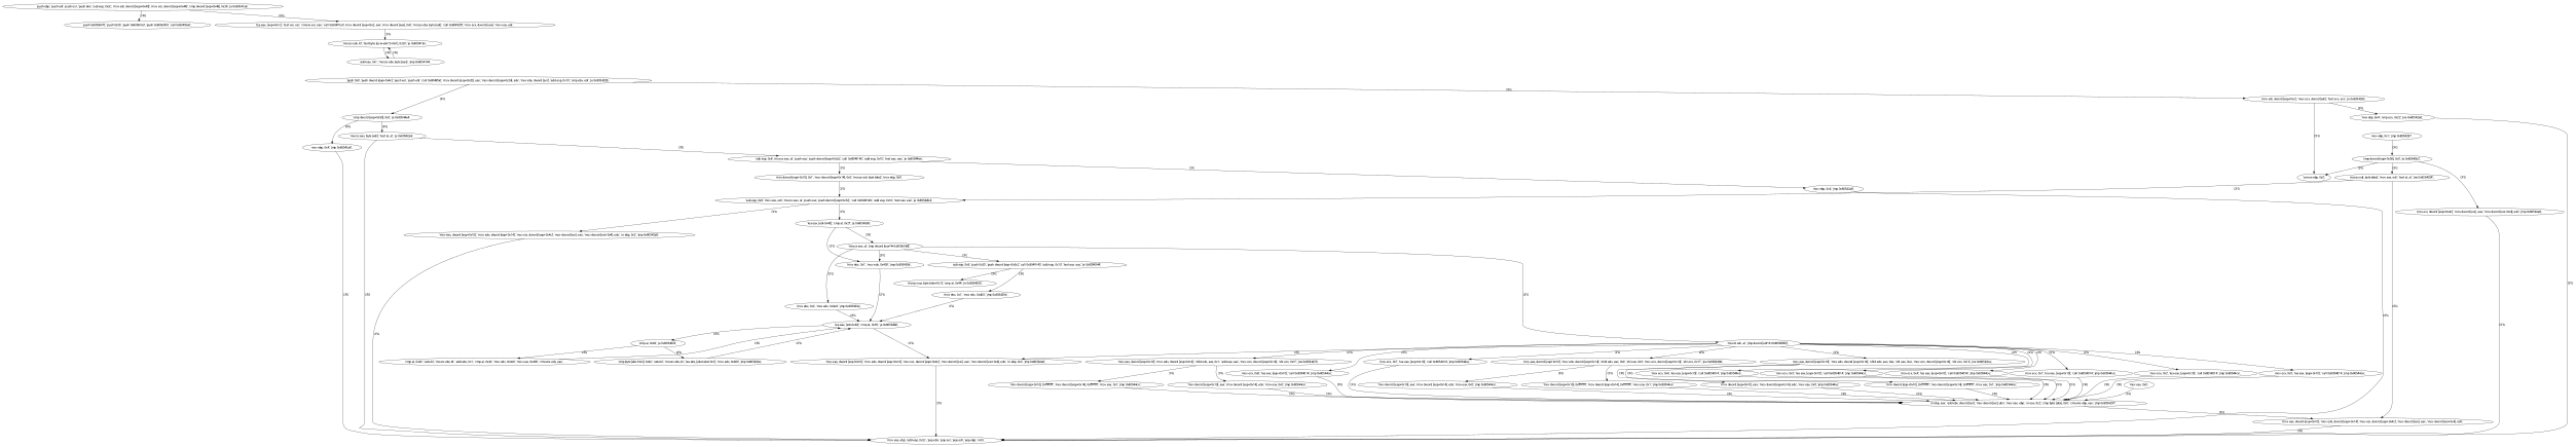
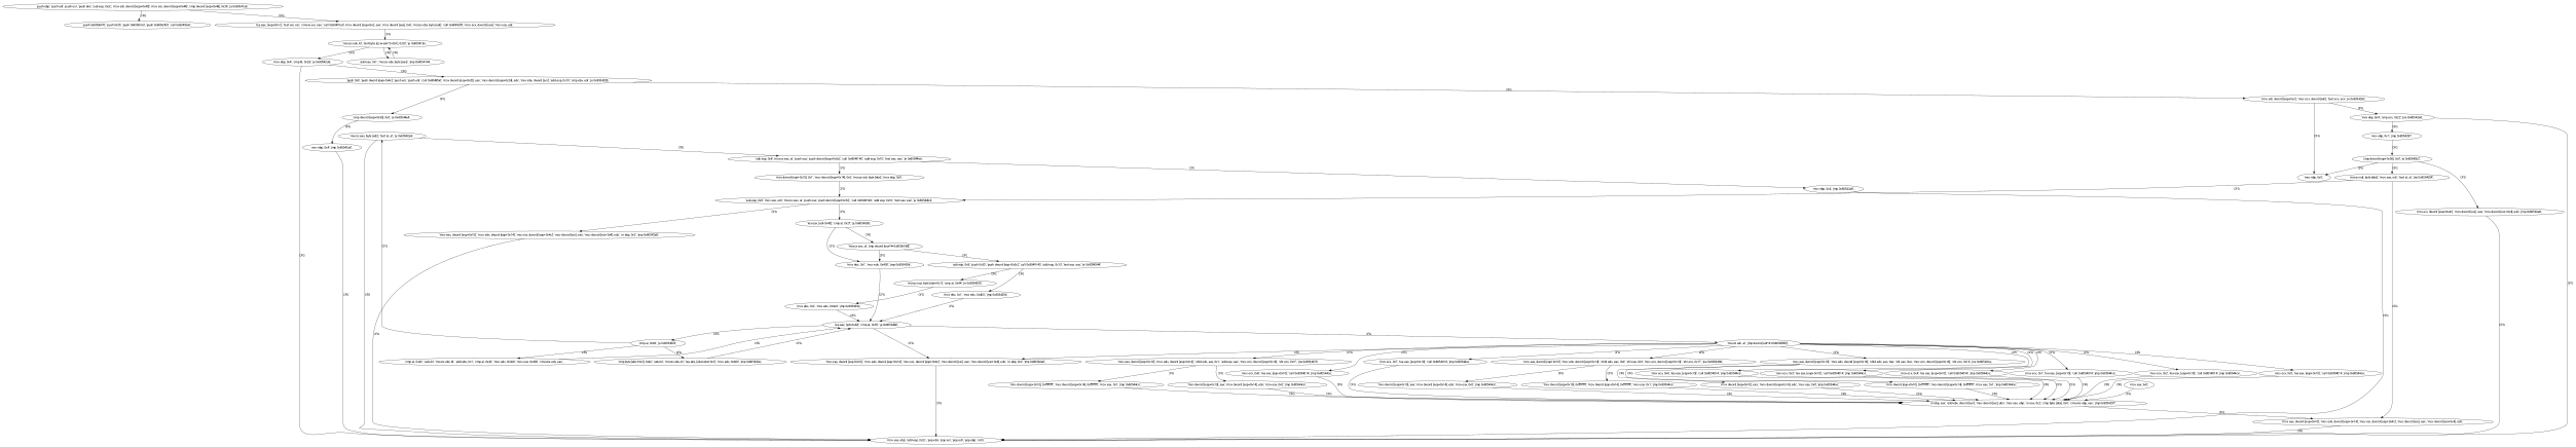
  digraph {
    fontname=Roboto
    node [fontname=Roboto]
    edge [fontname=Roboto]
    n1 [label="'push ebp', 'push edi', 'push esi', 'push ebx', 'sub esp, 0x2c', 'mov edi, dword [esp+0x40]', 'mov esi, dword [esp+0x44]', 'cmp dword [esp+0x48], 0x24', 'ja 0x80541a6', "]
    n2 [label="'push 0x8056970', 'push 0x55', 'push 0x80567a0', 'push 0x80567b0', 'call 0x80492e0', "]
    n3 [label="'lea eax, [esp+0x1c]', 'test esi, esi', 'cmove esi, eax', 'call 0x80491a0', 'mov dword [esp+0xc], eax', 'mov dword [eax], 0x0', 'movzx ebx, byte [edi]', 'call 0x80492f0', 'mov ecx, dword [eax]', 'mov eax, edi', "]
    n4 [label="'movzx edx, bl', 'test byte [ecx+edx*2+0x1], 0x20', 'je 0x80541bc', "]
+   n5 [label="'mov ebp, 0x4', 'cmp bl, 0x2d', 'je 0x80542a8', "]
    n6 [label="'add eax, 0x1', 'movzx ebx, byte [eax]', 'jmp 0x8054194', "]
    n7 [label="'mov eax, ebp', 'add esp, 0x2c', 'pop ebx', 'pop esi', 'pop edi', 'pop ebp', 'retn', "]
    n8 [label="'push 0x0', 'push dword [esp+0x4c]', 'push esi', 'push edi', 'call 0x8048fa0', 'mov dword [esp+0x20], eax', 'mov dword [esp+0x24], edx', 'mov ebx, dword [esi]', 'add esp, 0x10', 'cmp ebx, edi', 'je 0x805420b', "]
    n9 [label="'cmp dword [esp+0x50], 0x0', 'je 0x80544e4', "]
    n10 [label="'mov edi, dword [esp+0xc]', 'mov ecx, dword [edi]', 'test ecx, ecx', 'je 0x8054282', "]
    n11 [label="'mov ebp, 0x4', 'jmp 0x80542a8', "]
    n12 [label="'movzx eax, byte [edi]', 'test al, al', 'je 0x80542a8', "]
-   n13 [label="'cmove ebp, 0x0',"]
+   n13 [label="'mov ebp, 0x0', "]
    n14 [label="'mov ebp, 8x4', 'cmp ecx, 0x22', 'jne 0x80542a8',"]
    n15 [label="'sub esp, 0x8', 'movsx eax, al', 'push eax', 'push dword [esp+0x5c]', 'call 0x8049140', 'add esp, 0x10', 'test eax, eax', 'je 0x80544ee', "]
    n16 [label="'mov ebp, 0x1', 'jmp 0x8054287', "]
    n17 [label="'mov ebp, 0x4', 'jmp 0x80542a8', "]
    n18 [label="'mov dword [esp+0x10], 0x1', 'mov dword [esp+0x14], 0x0', 'movzx edi, byte [ebx]', 'mov ebp, 0x0', "]
    n19 [label="'cmp dword [esp+0x50], 0x0', 'je 0x80542b2', "]
    n20 [label="'mov esi, dword [esp+0x4c]', 'mov dword [esi], eax', 'mov dword [esi+0x4], edx', 'jmp 0x80542a8', "]
    n21 [label="'movzx edi, byte [ebx]', 'mov eax, edi', 'test al, al', 'jne 0x8054254', "]
    n22 [label="'sub esp, 0x8', 'mov eax, edi', 'movsx eax, al', 'push eax', 'push dword [esp+0x5c]', 'call 0x8049140', 'add esp, 0x10', 'test eax, eax', 'je 0x80542bd', "]
    n23 [label="'mov eax, dword [esp+0x10]', 'mov edx, dword [esp+0x14]', 'mov esi, dword [esp+0x4c]', 'mov dword [esi], eax', 'mov dword [esi+0x4], edx', "]
    n24 [label="'mov eax, dword [esp+0x10]', 'mov edx, dword [esp+0x14]', 'mov esi, dword [esp+0x4c]', 'mov dword [esi], eax', 'mov dword [esi+0x4], edx', 'or ebp, 0x2', 'jmp 0x80542a8', "]
    n25 [label="'lea eax, [edi-0x45]', 'cmp al, 0x2f', 'ja 0x8054338', "]
    n26 [label="'mov ebx, 0x1', 'mov edx, 0x400', 'jmp 0x805430e', "]
    n27 [label="'movzx eax, al', 'jmp dword [eax*4+0x80567d8]', "]
    n28 [label="'lea eax, [edi-0x42]', 'cmp al, 0x35', 'ja 0x80544b0', "]
    n29 [label="'sub esp, 0x8', 'push 0x30', 'push dword [esp+0x5c]', 'call 0x8049140', 'add esp, 0x10', 'test eax, eax', 'je 0x8054344', "]
    n30 [label="'mov eax, dword [esp+0x10]', 'mov edx, dword [esp+0x14]', 'mov esi, dword [esp+0x4c]', 'mov dword [esi], eax', 'mov dword [esi+0x4], edx', 'or ebp, 0x2', 'jmp 0x80542a8', "]
    n31 [label="'movzx edi, al', 'jmp dword [edi*4+0x8056898]', "]
    n32 [label="'cmp al, 0x69', 'je 0x8054323', "]
    n33 [label="'mov ebx, 0x1', 'mov edx, 0x400', 'jmp 0x805430e', "]
    n34 [label="'movzx eax, byte [ebx+0x1]', 'cmp al, 0x44', 'je 0x8054350', "]
    n35 [label="'mov eax, dword [esp+0x10]', 'mov edx, dword [esp+0x14]', 'shld edx, eax, 0x9', 'shl eax, 0x9', 'mov ecx, dword [esp+0x14]', 'shr ecx, 0x17', 'jne 0x8054386', "]
    n36 [label="'mov eax, dword [esp+0x10]', 'mov edx, dword [esp+0x14]', 'shld edx, eax, 0xa', 'shl eax, 0xa', 'mov ecx, dword [esp+0x14]', 'shr ecx, 0x16', 'jne 0x80543ca', "]
    n37 [label="'mov ecx, 0x6', 'lea eax, [esp+0x10]', 'call 0x8054014', 'jmp 0x80544ce', "]
    n38 [label="'mov ecx, 0x3', 'lea eax, [esp+0x10]', 'call 0x8054014', 'jmp 0x80544ce', "]
    n39 [label="'mov ecx, 0x1', 'lea eax, [esp+0x10]', 'call 0x8054014', 'jmp 0x80544ce', "]
    n40 [label="'mov ecx, 0x2', 'lea eax, [esp+0x10]', 'call 0x8054014', 'jmp 0x80544ce', "]
    n41 [label="'mov ecx, 0x5', 'lea eax, [esp+0x10]', 'call 0x8054014', 'jmp 0x80544ce', "]
    n42 [label="'mov ecx, 0x4', 'lea eax, [esp+0x10]', 'call 0x8054014', 'jmp 0x80544ce', "]
    n43 [label="'mov eax, dword [esp+0x10]', 'mov edx, dword [esp+0x14]', 'shld edx, eax, 0x1', 'add eax, eax', 'mov ecx, dword [esp+0x14]', 'shr ecx, 0x1f', 'jne 0x8054479', "]
    n44 [label="'mov ecx, 0x8', 'lea eax, [esp+0x10]', 'call 0x8054014', 'jmp 0x80544ce', "]
    n45 [label="'mov ecx, 0x7', 'lea eax, [esp+0x10]', 'call 0x8054014', 'jmp 0x80544ce', "]
    n46 [label="'mov ebx, 0x2', 'mov edx, 0x3e8', 'jmp 0x805430e', "]
    n47 [label="'mov dword [esp+0x10], 0xffffffff', 'mov dword [esp+0x14], 0xffffffff', 'mov eax, 0x1', 'jmp 0x80544ce', "]
    n48 [label="'mov dword [esp+0x10], eax', 'mov dword [esp+0x14], edx', 'mov eax, 0x0', 'jmp 0x80544ce', "]
    n49 [label="'mov dword [esp+0x10], 0xffffffff', 'mov dword [esp+0x14], 0xffffffff', 'mov eax, 0x1', 'jmp 0x80544ce', "]
    n50 [label="'mov dword [esp+0x10], eax', 'mov dword [esp+0x14], edx', 'mov eax, 0x0', 'jmp 0x80544ce', "]
    n51 [label="'or ebp, eax', 'add ebx, dword [esi]', 'mov dword [esi], ebx', 'mov eax, ebp', 'or eax, 0x2', 'cmp byte [ebx], 0x0', 'cmovne ebp, eax', 'jmp 0x8054297', "]
    n52 [label="'mov dword [esp+0x10], 0xffffffff', 'mov dword [esp+0x14], 0xffffffff', 'mov eax, 0x1', 'jmp 0x80544ce', "]
    n53 [label="'mov dword [esp+0x10], eax', 'mov dword [esp+0x14], edx', 'mov eax, 0x0', 'jmp 0x80544ce', "]
-   n54 [label="'mov eax, 0x0', "]
+   n54 [label="'mov eax, 3x0',"]
    n55 [label="'cmp byte [ebx+0x2], 0x42', 'sete bl', 'movzx ebx, bl', 'lea ebx, [ebx+ebx+0x1]', 'mov edx, 0x400', 'jmp 0x805430e', "]
    n56 [label="'cmp al, 0x42', 'sete bl', 'movzx ebx, bl', 'add ebx, 0x1', 'cmp al, 0x42', 'mov edx, 0x3e8', 'mov eax, 0x400', 'cmovne edx, eax', "]
    n1 -> n2 [label=CFG]
    n1 -> n3 [label=CFG]
    n3 -> n4 [label=CFG]
+   n4 -> n5 [label=CFG]
    n4 -> n6 [label=CFG]
+   n5 -> n7 [label=CFG]
+   n5 -> n8 [label=CFG]
    n6 -> n4 [label=CFG]
    n8 -> n9 [label=CFG]
    n8 -> n10 [label=CFG]
    n9 -> n11 [label=CFG]
-   n9 -> n12 [label=CFG]
+   n32 -> n12 [label=CFG]
    n10 -> n13 [label=CFG]
    n10 -> n14 [label=CFG]
    n11 -> n7 [label=CFG]
    n12 -> n7 [label=CFG]
    n12 -> n15 [label=CFG]
    n14 -> n7 [label=CFG]
+   n14 -> n16 [label=CFG]
    n15 -> n17 [label=CFG]
    n15 -> n18 [label=CFG]
    n16 -> n19 [label=CFG]
    n17 -> n7 [label=CFG]
    n18 -> n22 [label=CFG]
    n19 -> n13 [label=CFG]
    n19 -> n20 [label=CFG]
    n19 -> n21 [label=CFG]
    n20 -> n7 [label=CFG]
    n21 -> n22 [label=CFG]
    n21 -> n23 [label=CFG]
    n22 -> n24 [label=CFG]
    n22 -> n25 [label=CFG]
    n23 -> n7 [label=CFG]
    n24 -> n7 [label=CFG]
    n25 -> n26 [label=CFG]
    n25 -> n27 [label=CFG]
    n26 -> n28 [label=CFG]
    n27 -> n26 [label=CFG]
    n27 -> n29 [label=CFG]
    n28 -> n30 [label=CFG]
-   n27 -> n31 [label=CFG]
+   n28 -> n31 [label=CFG]
    n28 -> n32 [label=CFG]
    n29 -> n33 [label=CFG]
    n29 -> n34 [label=CFG]
    n30 -> n7 [label=CFG]
    n31 -> n30 [label=CFG]
    n31 -> n35 [label=CFG]
    n31 -> n36 [label=CFG]
    n31 -> n37 [label=CFG]
    n31 -> n38 [label=CFG]
    n31 -> n39 [label=CFG]
    n31 -> n40 [label=CFG]
    n31 -> n41 [label=CFG]
    n31 -> n42 [label=CFG]
    n31 -> n43 [label=CFG]
    n31 -> n44 [label=CFG]
    n31 -> n45 [label=CFG]
    n32 -> n55 [label=CFG]
    n32 -> n56 [label=CFG]
    n33 -> n28 [label=CFG]
-   n27 -> n46 [label=CFG]
+   n34 -> n46 [label=CFG]
    n35 -> n47 [label=CFG]
    n35 -> n48 [label=CFG]
    n36 -> n49 [label=CFG]
    n36 -> n50 [label=CFG]
    n37 -> n51 [label=CFG]
    n38 -> n51 [label=CFG]
    n39 -> n51 [label=CFG]
    n40 -> n51 [label=CFG]
    n41 -> n51 [label=CFG]
    n42 -> n51 [label=CFG]
    n43 -> n52 [label=CFG]
    n43 -> n53 [label=CFG]
    n44 -> n51 [label=CFG]
    n45 -> n51 [label=CFG]
    n46 -> n28 [label=CFG]
    n47 -> n51 [label=CFG]
    n48 -> n51 [label=CFG]
    n49 -> n51 [label=CFG]
    n50 -> n51 [label=CFG]
    n51 -> n23 [label=CFG]
    n52 -> n51 [label=CFG]
    n53 -> n51 [label=CFG]
    n54 -> n51 [label=CFG]
    n55 -> n28 [label=CFG]
    n56 -> n28 [label=CFG]
  }
